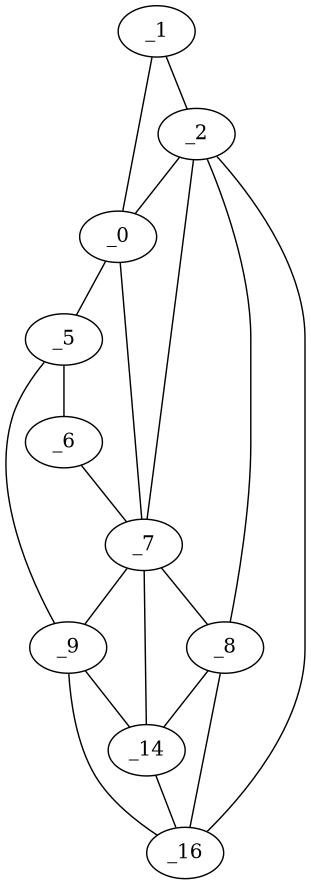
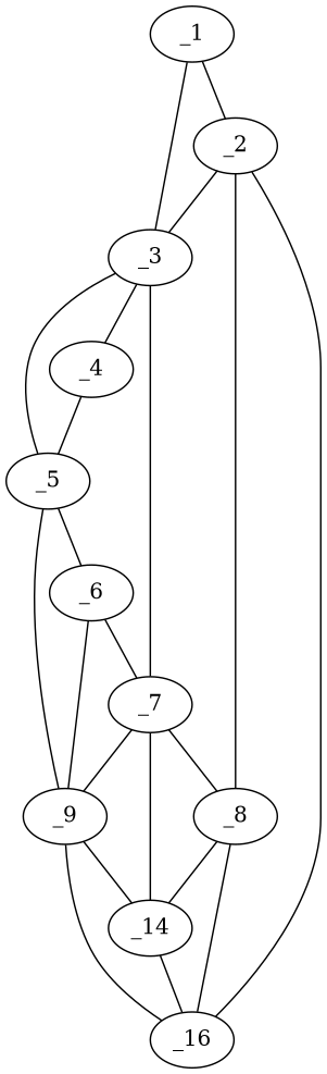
  graph {
    node [x=113 y=26]
    edge [valence=2]
    _1 [x=31 y=52]
    _2 [x=33 y=61]
-   _3 [x=84 label=_0]
+   _3 [x=84]
    _7 [y=69]
    _8 [y=76]
    n6 [label=_16 x=124 y=83]
+   _4 [x=92]
    _5 [x=104 y=35]
    _9 [x=118 y=51]
    n10 [label=_14 x=120 y=70]
    _6 [x=108 y=38]
    _1 -- _2
    _1 -- _3 [valence=1]
    _2 -- _3
-   _2 -- _7
    _2 -- _8 [valence=1]
    _2 -- n6 [valence=1]
    _3 -- _7 [valence=1]
+   _3 -- _4 [valence=1]
    _3 -- _5
    _7 -- _8
    _7 -- _9
    _7 -- n10
    _8 -- n6 [valence=1]
    _8 -- n10
+   _4 -- _5 [valence=1]
    _5 -- _9
    _5 -- _6 [valence=1]
    _9 -- n6 [valence=1]
    _9 -- n10
    n10 -- n6
    _6 -- _7
+   _6 -- _9 [valence=1]
  }
